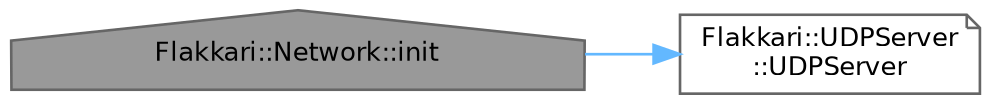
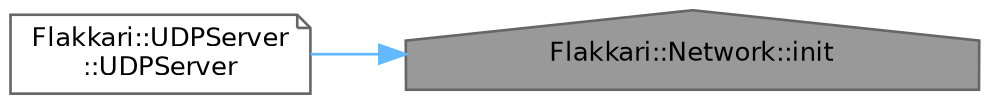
  digraph {
    rankdir=RL
    node [fontname=Helvetica fontsize=10 style=filled]
    n1 [color=gray40 fillcolor=grey60 fontcolor=black height=0.2 label="Flakkari::Network::init" shape=house width=0.4]
    n2 [color=grey40 fillcolor=white height=0.2 label="Flakkari::UDPServer\l::UDPServer" shape=note width=0.4]
-   n2 -> n1 [color=steelblue1 dir=back fontname=Helvetica fontsize=10 labelfontname=Helvetica labelfontsize=10 style=solid]
+   n1 -> n2 [color=steelblue1 dir=back fontname=Helvetica fontsize=10 labelfontname=Helvetica labelfontsize=10 style=solid]
  }
